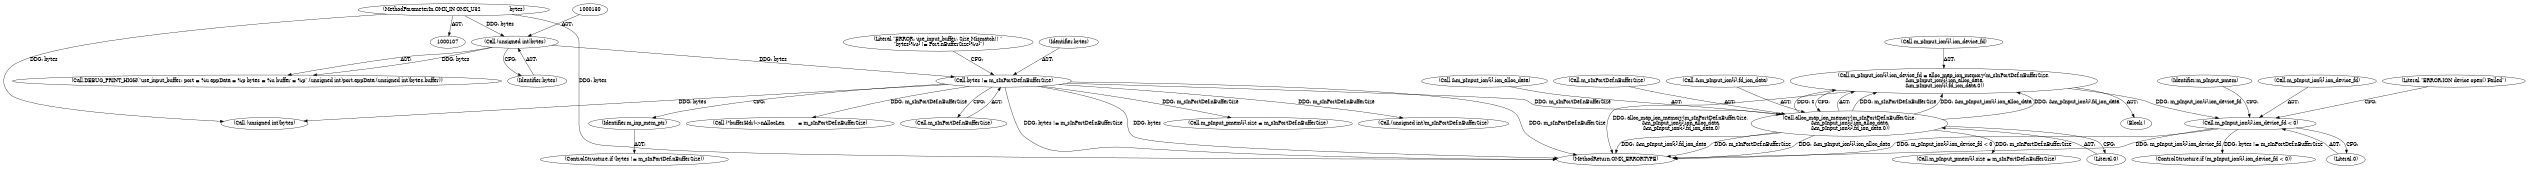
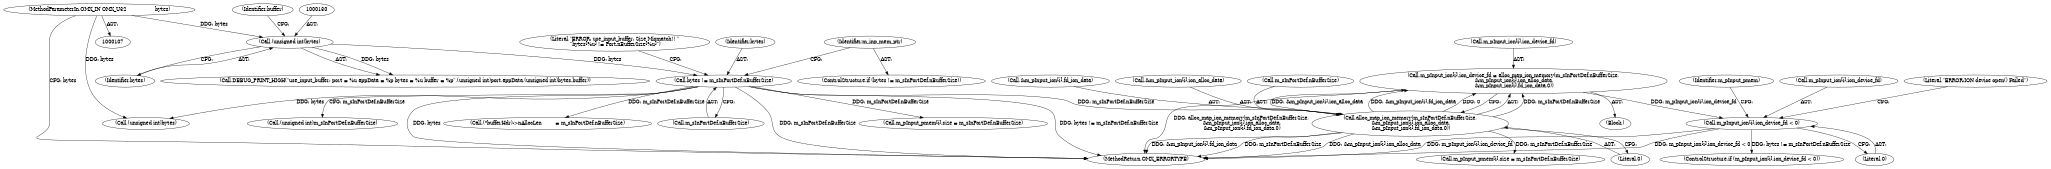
  digraph {
    n1 [label="(Call,m_pInput_ion[i].ion_device_fd < 0)"]
    n2 [label="(ControlStructure,if (m_pInput_ion[i].ion_device_fd < 0))"]
    n3 [label="(MethodReturn,OMX_ERRORTYPE)"]
    n4 [label="(Literal,0)"]
    n5 [label="(Call,m_pInput_ion[i].ion_device_fd = alloc_map_ion_memory(m_sInPortDef.nBufferSize,\n &m_pInput_ion[i].ion_alloc_data,\n &m_pInput_ion[i].fd_ion_data,0))"]
    n6 [label="(Call,alloc_map_ion_memory(m_sInPortDef.nBufferSize,\n &m_pInput_ion[i].ion_alloc_data,\n &m_pInput_ion[i].fd_ion_data,0))"]
    n7 [label="(Block,)"]
    n8 [label="(Literal,0)"]
    n9 [label="(Call,m_pInput_pmem[i].size = m_sInPortDef.nBufferSize)"]
    n10 [label="(Call,bytes != m_sInPortDef.nBufferSize)"]
    n11 [label="(Call,m_pInput_pmem[i].size = m_sInPortDef.nBufferSize)"]
    n12 [label="(Call,(unsigned int)bytes)"]
    n13 [label="(Call,(unsigned int)m_sInPortDef.nBufferSize)"]
    n14 [label="(Call,(*bufferHdr)->nAllocLen         = m_sInPortDef.nBufferSize)"]
    n15 [label="(Call,m_sInPortDef.nBufferSize)"]
    n16 [label="(ControlStructure,if (bytes != m_sInPortDef.nBufferSize))"]
    n17 [label="(Call,(unsigned int)bytes)"]
    n18 [label="(Call,DEBUG_PRINT_HIGH(\"use_input_buffer: port = %u appData = %p bytes = %u buffer = %p\",(unsigned int)port,appData,(unsigned int)bytes,buffer))"]
    n19 [label="(Identifier,bytes)"]
    n20 [label="(MethodParameterIn,OMX_IN OMX_U32                   bytes)"]
    n21 [label=1000107]
    n22 [label="(Identifier,m_pInput_pmem)"]
    n23 [label="(Call,&m_pInput_ion[i].ion_alloc_data)"]
    n24 [label="(Literal,\"ERROR: use_input_buffer: Size Mismatch!! \"\n \"bytes[%u] != Port.nBufferSize[%u]\")"]
    n25 [label="(Call,m_pInput_ion[i].ion_device_fd)"]
    n26 [label="(Literal,\"ERROR:ION device open() Failed\")"]
    n27 [label="(Identifier,bytes)"]
    n28 [label="(Call,m_sInPortDef.nBufferSize)"]
    n29 [label="(Call,m_pInput_ion[i].ion_device_fd)"]
+   n30 [label="(Identifier,buffer)"]
    n31 [label="(Identifier,m_inp_mem_ptr)"]
    n32 [label="(Call,&m_pInput_ion[i].fd_ion_data)"]
    1000130
    n1 -> n2 [label="DDG: bytes != m_sInPortDef.nBufferSize"]
    n1 -> n3 [label="DDG: m_pInput_ion[i].ion_device_fd < 0"]
    n1 -> n3 [label="DDG: m_pInput_ion[i].ion_device_fd"]
    n1 -> n4 [label="CFG: "]
    n4 -> n1 [label="AST: "]
    n5 -> n1 [label="DDG: m_pInput_ion[i].ion_device_fd"]
    n5 -> n3 [label="DDG: alloc_map_ion_memory(m_sInPortDef.nBufferSize,\n &m_pInput_ion[i].ion_alloc_data,\n &m_pInput_ion[i].fd_ion_data,0)"]
    n5 -> n6 [label="CFG: "]
    n5 -> n7 [label="AST: "]
    n6 -> n3 [label="DDG: &m_pInput_ion[i].fd_ion_data"]
    n6 -> n3 [label="DDG: m_sInPortDef.nBufferSize"]
    n6 -> n3 [label="DDG: &m_pInput_ion[i].ion_alloc_data"]
    n6 -> n5 [label="AST: "]
    n6 -> n5 [label="DDG: m_sInPortDef.nBufferSize"]
    n6 -> n5 [label="DDG: &m_pInput_ion[i].ion_alloc_data"]
    n6 -> n5 [label="DDG: &m_pInput_ion[i].fd_ion_data"]
    n6 -> n5 [label="DDG: 0"]
    n6 -> n8 [label="CFG: "]
    n6 -> n9 [label="DDG: m_sInPortDef.nBufferSize"]
    n8 -> n6 [label="AST: "]
    n10 -> n3 [label="DDG: bytes != m_sInPortDef.nBufferSize"]
    n10 -> n3 [label="DDG: bytes"]
    n10 -> n3 [label="DDG: m_sInPortDef.nBufferSize"]
    n10 -> n6 [label="DDG: m_sInPortDef.nBufferSize"]
    n10 -> n11 [label="DDG: m_sInPortDef.nBufferSize"]
    n10 -> n12 [label="DDG: bytes"]
-   n10 -> n13 [label="DDG: m_sInPortDef.nBufferSize"]
+   n10 -> n13 [label="CFG: m_sInPortDef.nBufferSize"]
    n10 -> n14 [label="DDG: m_sInPortDef.nBufferSize"]
    n10 -> n15 [label="CFG: "]
    n15 -> n10 [label="AST: "]
    n17 -> n10 [label="DDG: bytes"]
    n17 -> n18 [label="AST: "]
    n17 -> n18 [label="DDG: bytes"]
    n17 -> n19 [label="CFG: "]
    n19 -> n17 [label="AST: "]
-   n20 -> n3 [label="DDG: bytes"]
+   n20 -> n3 [label="CFG: bytes"]
    n20 -> n12 [label="DDG: bytes"]
    n20 -> n17 [label="DDG: bytes"]
    n20 -> n21 [label="AST: "]
    n22 -> n1 [label="CFG: "]
    n23 -> n6 [label="AST: "]
    n24 -> n10 [label="CFG: "]
    n25 -> n1 [label="AST: "]
    n26 -> n1 [label="CFG: "]
    n27 -> n10 [label="AST: "]
    n28 -> n6 [label="AST: "]
    n29 -> n5 [label="AST: "]
-   n10 -> n31 [label="CFG: "]
+   n30 -> n17 [label="CFG: "]
+   n31 -> n10 [label="CFG: "]
    n31 -> n16 [label="AST: "]
    n32 -> n6 [label="AST: "]
    1000130 -> n17 [label="AST: "]
  }
